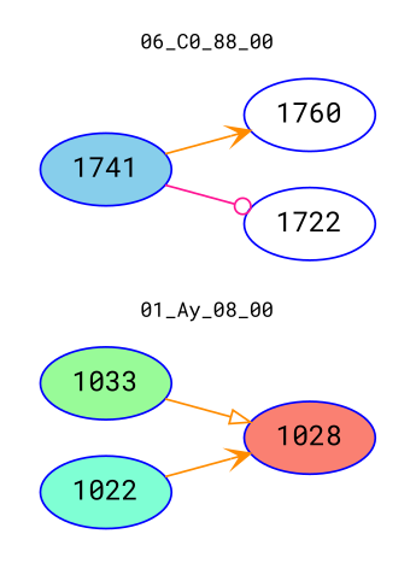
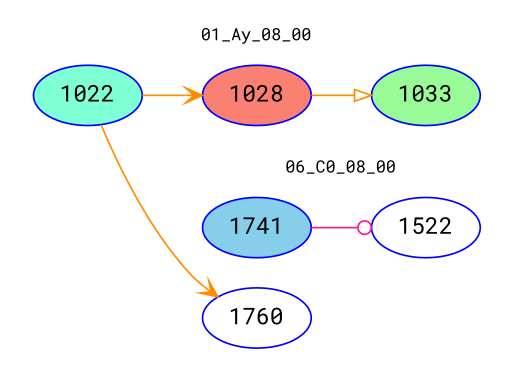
  digraph {
    fontname="Roboto Mono"
    rankdir=LR
    node [color=blue fillcolor=white fontname="Roboto Mono" style=filled]
    edge [arrowhead=vee color=darkorange fontname="Roboto Mono"]
    n1 [fillcolor=palegreen label=1033]
    n2 [fillcolor=salmon label=1028]
    n3 [fillcolor=aquamarine label=1022]
-   n4 [label=1722]
+   n4 [label=1522]
    n5 [fillcolor=skyblue label=1741]
    n6 [label=1760]
    subgraph cluster_1 {
      color=white
      fontsize=10
      label="01_Ay_08_00"
      n1
      n2
      n3
    }
    subgraph cluster_2 {
      color=white
      fontsize=10
-     label="06_C0_88_00"
+     label="06_C0_08_00"
      n4
      n5
      n6
    }
-   n1 -> n2 [arrowhead=onormal]
+   n2 -> n1 [arrowhead=onormal]
    n3 -> n2
    n5 -> n4 [arrowhead=odot color=deeppink]
-   n5 -> n6
+   n3 -> n6
  }
